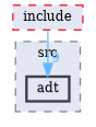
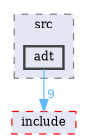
  digraph {
    compound=true
    fontname="DejaVu Serif"
    node [fillcolor="#e3e7f4" fontname="DejaVu Serif" fontsize=10 shape=box]
    n1 [color=grey25 height=0.2 label=adt style="filled,bold" width=0.4]
    n2 [color=red height=0.2 label=include style="filled,dashed" width=0.4]
    subgraph cluster_1 {
      bgcolor="#e3e7f4"
      fontsize=10
      label=src
      pencolor=grey50
      style="filled,dashed"
      n1
    }
-   n2 -> n1 [color=steelblue1 fontcolor=steelblue1 fontname="DejaVu Serif" fontsize=10 headlabel=9 labeldistance=1.5 labelfontname=Helvetica labelfontsize=10]
+   n1 -> n2 [color=steelblue1 fontcolor=steelblue1 fontname="DejaVu Serif" fontsize=10 headlabel=9 labeldistance=1.5 labelfontname=Helvetica labelfontsize=10]
  }
